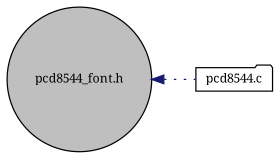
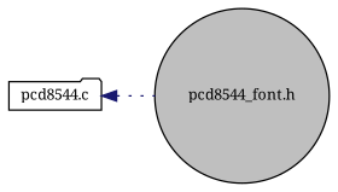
  digraph {
    rankdir=LR
    fontname="Noto Serif"
    node [color=black fontname="Noto Serif" fontsize=10 style=filled]
    n1 [fillcolor=grey75 fontcolor=black height=0.2 label="pcd8544_font.h" shape=circle width=0.4]
    n2 [fillcolor=white height=0.2 label="pcd8544.c" shape=folder width=0.4]
-   n1 -> n2 [color=midnightblue dir=back fontname="Noto Serif" fontsize=10 labelfontname=Helvetica labelfontsize=10 style=dotted]
+   n2 -> n1 [color=midnightblue dir=back fontname="Noto Serif" fontsize=10 labelfontname=Helvetica labelfontsize=10 style=dotted]
  }
